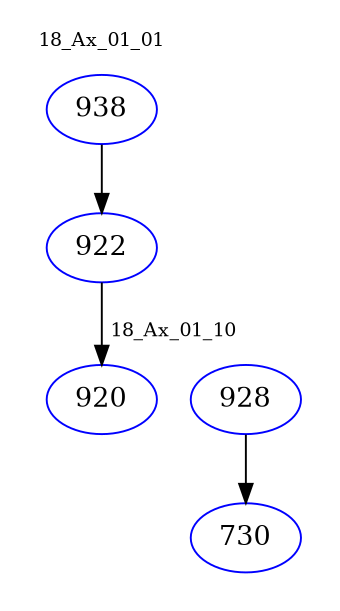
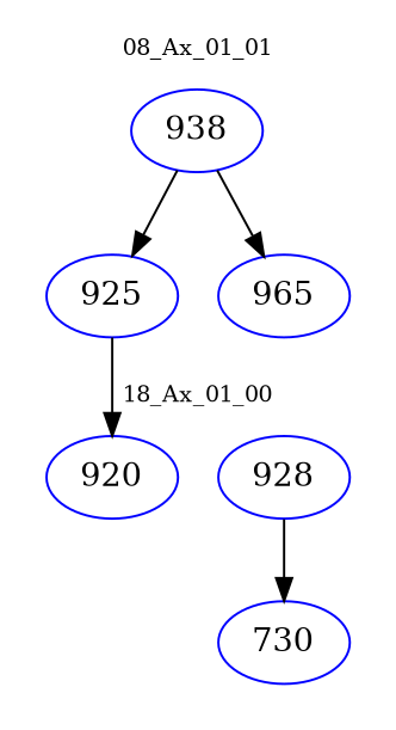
  digraph {
    node [color=blue]
    edge [color=black]
    n1 [label=928]
    n2 [label=730]
    n3 [label=920]
    n4 [label=938]
-   n5 [label=922]
+   n5 [label=925]
+   n6 [label=965]
    subgraph cluster_1 {
      color=white
      fontsize=10
-     label="18_Ax_01_10"
+     label="18_Ax_01_00"
      n1
      n2
      n3
    }
    subgraph cluster_2 {
      color=white
      fontsize=10
-     label="18_Ax_01_01"
+     label="08_Ax_01_01"
      n4
      n5
+     n6
    }
    n1 -> n2
    n4 -> n5
+   n4 -> n6
    n5 -> n3
  }
